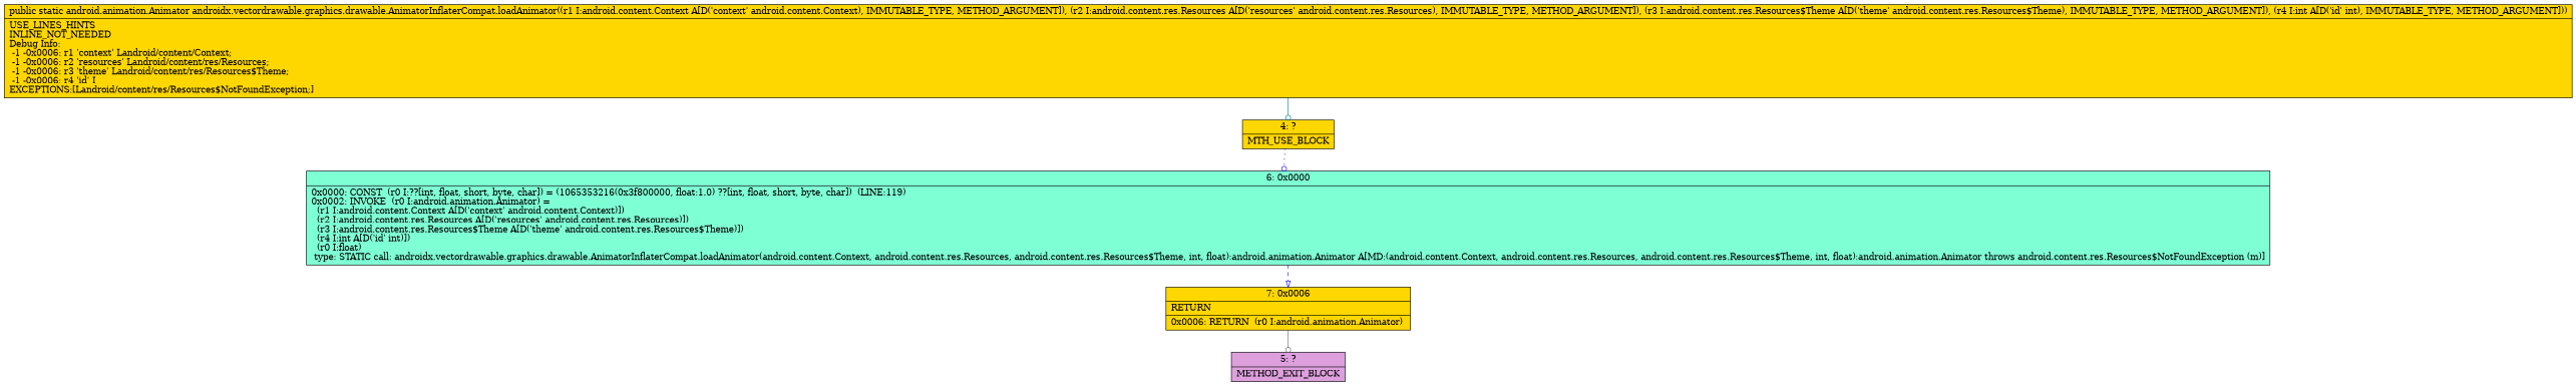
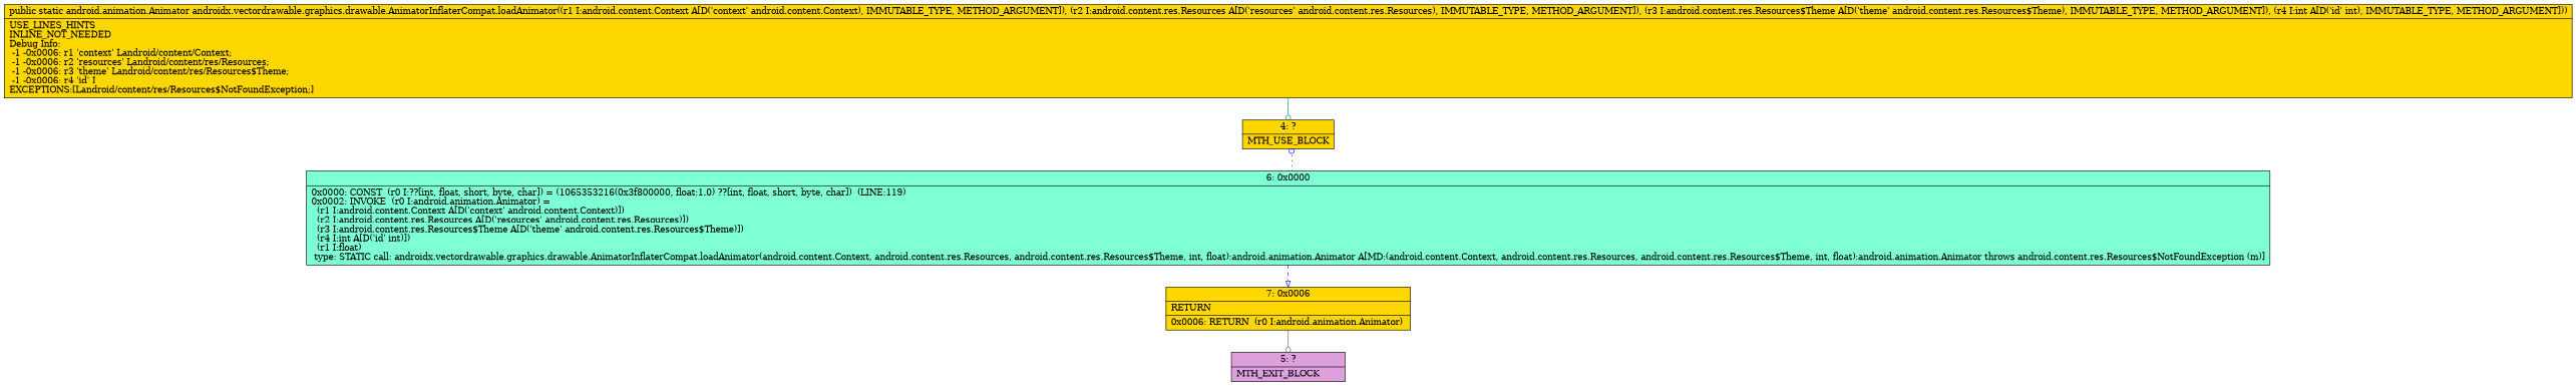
  digraph {
    node [fillcolor=gold shape=record style=filled]
    edge [arrowhead=odot color=blue style=solid]
    n1 [label="{4\:\ ?|MTH_USE_BLOCK\l}"]
-   n2 [fillcolor=aquamarine label="{6\:\ 0x0000|0x0000: CONST  (r0 I:??[int, float, short, byte, char]) = (1065353216(0x3f800000, float:1.0) ??[int, float, short, byte, char])  (LINE:119)\l0x0002: INVOKE  (r0 I:android.animation.Animator) = \l  (r1 I:android.content.Context A[D('context' android.content.Context)])\l  (r2 I:android.content.res.Resources A[D('resources' android.content.res.Resources)])\l  (r3 I:android.content.res.Resources$Theme A[D('theme' android.content.res.Resources$Theme)])\l  (r4 I:int A[D('id' int)])\l  (r0 I:float)\l type: STATIC call: androidx.vectordrawable.graphics.drawable.AnimatorInflaterCompat.loadAnimator(android.content.Context, android.content.res.Resources, android.content.res.Resources$Theme, int, float):android.animation.Animator A[MD:(android.content.Context, android.content.res.Resources, android.content.res.Resources$Theme, int, float):android.animation.Animator throws android.content.res.Resources$NotFoundException (m)]\l}"]
+   n2 [fillcolor=aquamarine label="{6\:\ 0x0000|0x0000: CONST  (r0 I:??[int, float, short, byte, char]) = (1065353216(0x3f800000, float:1.0) ??[int, float, short, byte, char])  (LINE:119)\l0x0002: INVOKE  (r0 I:android.animation.Animator) = \l  (r1 I:android.content.Context A[D('context' android.content.Context)])\l  (r2 I:android.content.res.Resources A[D('resources' android.content.res.Resources)])\l  (r3 I:android.content.res.Resources$Theme A[D('theme' android.content.res.Resources$Theme)])\l  (r4 I:int A[D('id' int)])\l  (r1 I:float)\l type: STATIC call: androidx.vectordrawable.graphics.drawable.AnimatorInflaterCompat.loadAnimator(android.content.Context, android.content.res.Resources, android.content.res.Resources$Theme, int, float):android.animation.Animator A[MD:(android.content.Context, android.content.res.Resources, android.content.res.Resources$Theme, int, float):android.animation.Animator throws android.content.res.Resources$NotFoundException (m)]\l}"]
    n3 [label="{7\:\ 0x0006|RETURN\l|0x0006: RETURN  (r0 I:android.animation.Animator) \l}"]
-   n4 [fillcolor=plum label="{5\:\ ?|METHOD_EXIT_BLOCK\l}"]
+   n4 [fillcolor=plum label="{5\:\ ?|MTH_EXIT_BLOCK\l}"]
    n5 [label="{public static android.animation.Animator androidx.vectordrawable.graphics.drawable.AnimatorInflaterCompat.loadAnimator((r1 I:android.content.Context A[D('context' android.content.Context), IMMUTABLE_TYPE, METHOD_ARGUMENT]), (r2 I:android.content.res.Resources A[D('resources' android.content.res.Resources), IMMUTABLE_TYPE, METHOD_ARGUMENT]), (r3 I:android.content.res.Resources$Theme A[D('theme' android.content.res.Resources$Theme), IMMUTABLE_TYPE, METHOD_ARGUMENT]), (r4 I:int A[D('id' int), IMMUTABLE_TYPE, METHOD_ARGUMENT]))  | USE_LINES_HINTS\lINLINE_NOT_NEEDED\lDebug Info:\l  \-1 \-0x0006: r1 'context' Landroid\/content\/Context;\l  \-1 \-0x0006: r2 'resources' Landroid\/content\/res\/Resources;\l  \-1 \-0x0006: r3 'theme' Landroid\/content\/res\/Resources$Theme;\l  \-1 \-0x0006: r4 'id' I\lEXCEPTIONS:[Landroid\/content\/res\/Resources$NotFoundException;]\l}"]
-   n1 -> n2 [style=dotted]
+   n2 -> n1 [style=dotted]
    n2 -> n3 [arrowhead=onormal style=dashed]
    n3 -> n4 [color=gray40]
    n5 -> n1 [color=teal]
  }
